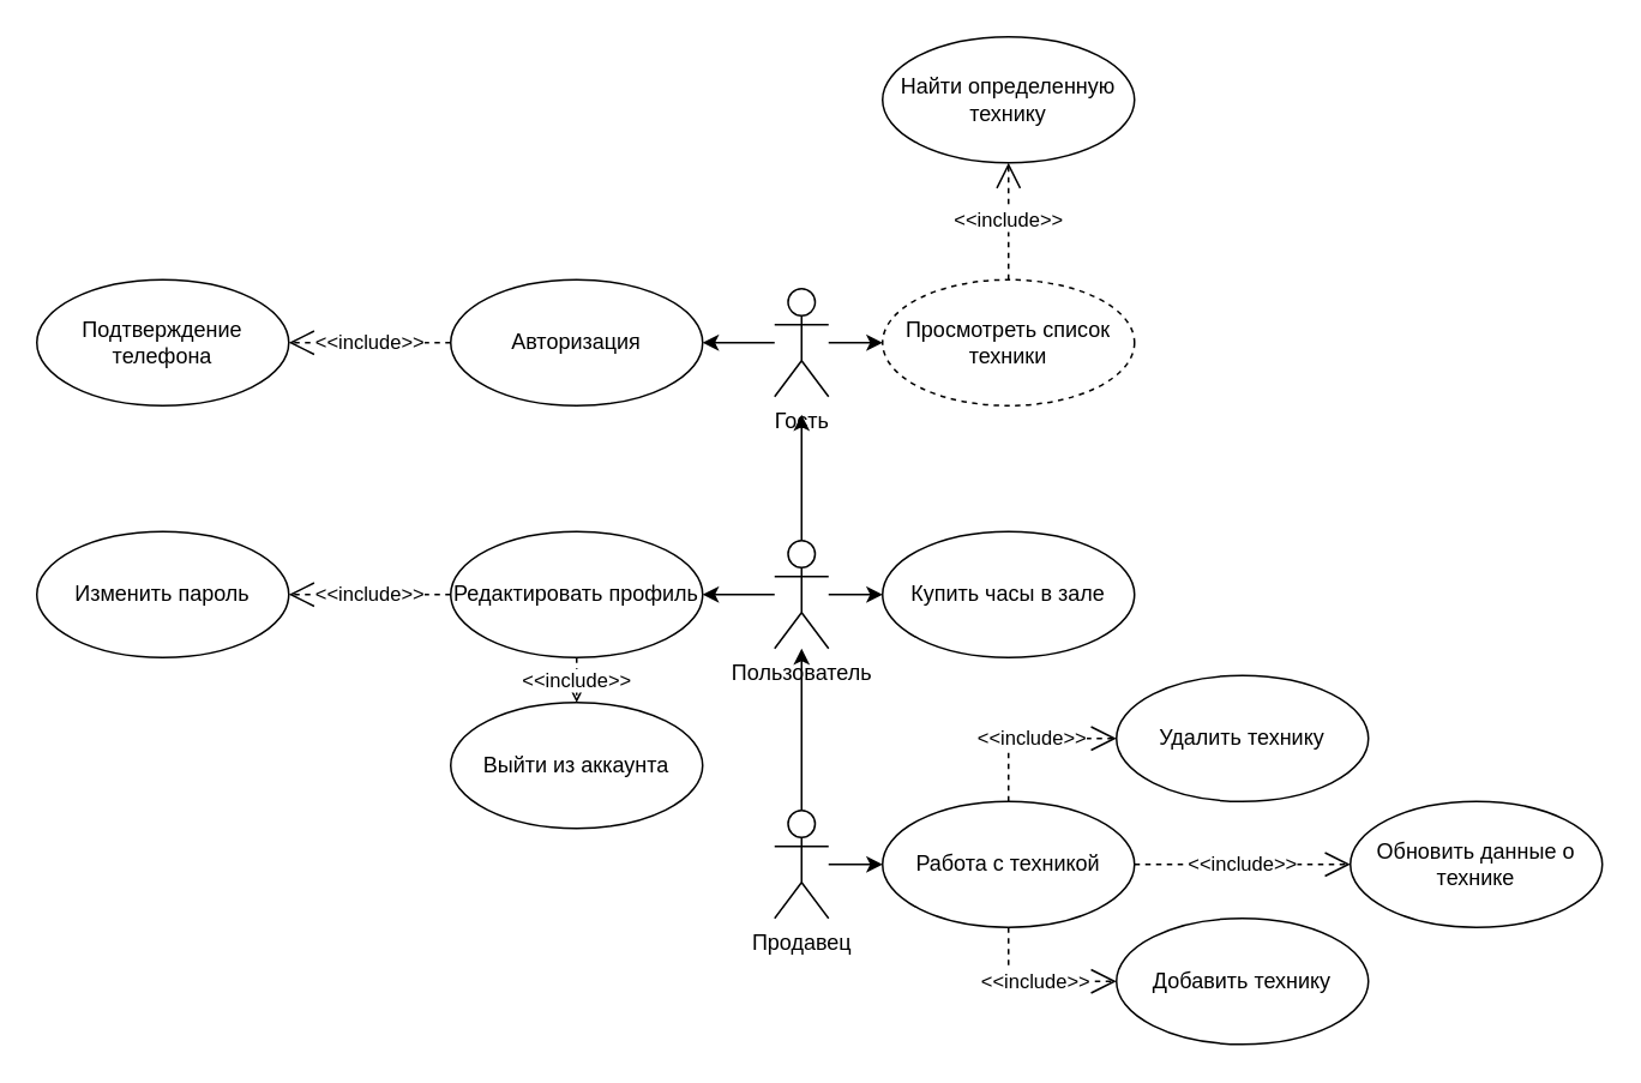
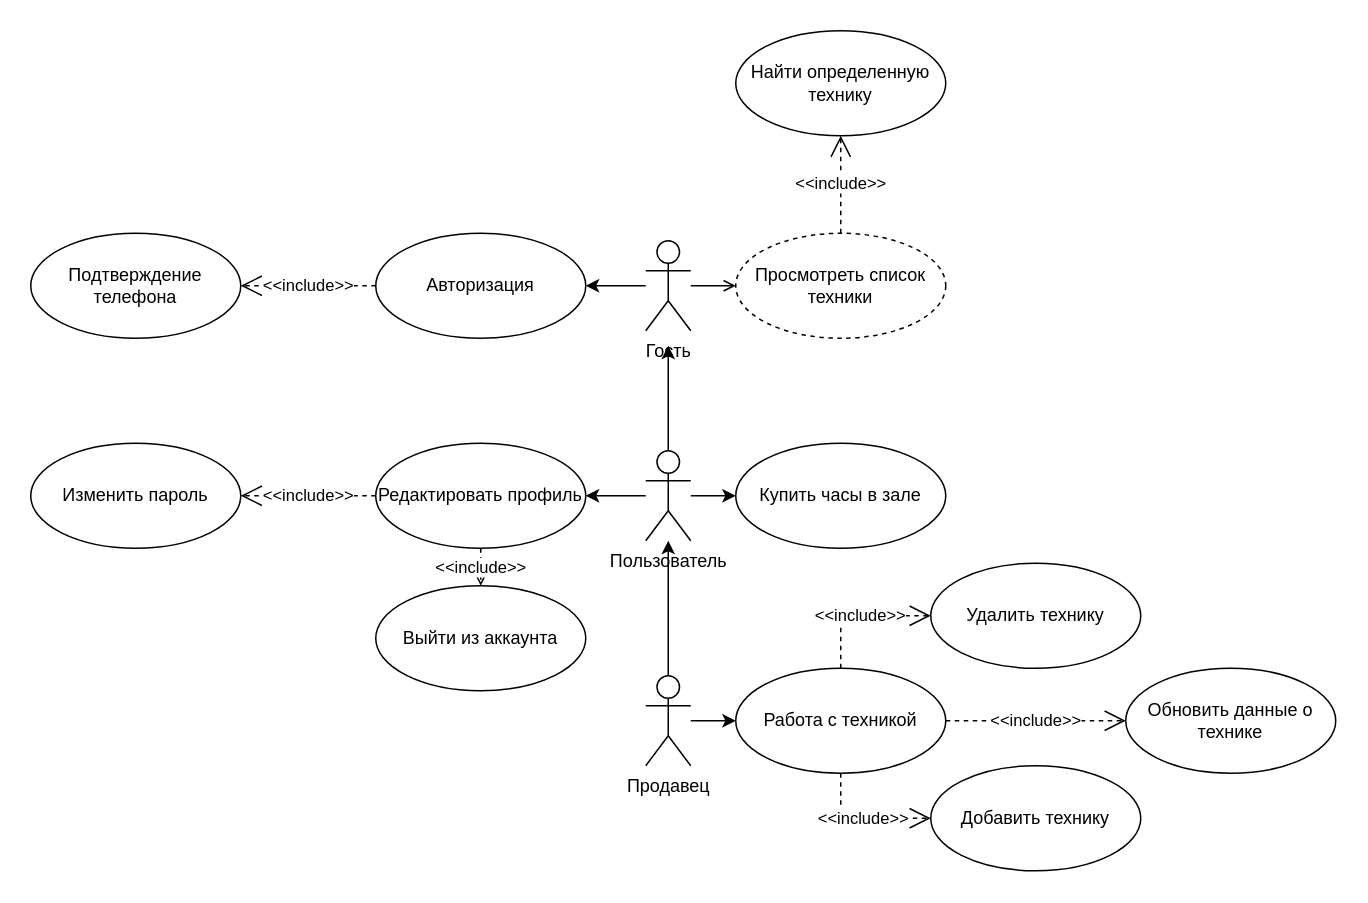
  <mxCell id="0" />
  <mxCell id="1" parent="0" />
  <mxCell id="2" style="edgeStyle=orthogonalEdgeStyle;rounded=0;orthogonalLoop=1;jettySize=auto;html=1;" edge="1" parent="1" source="4" target="12"><mxGeometry relative="1" as="geometry" /></mxCell>
- <mxCell id="3" style="edgeStyle=orthogonalEdgeStyle;rounded=0;orthogonalLoop=1;jettySize=auto;html=1;" edge="1" parent="1" source="4" target="20"><mxGeometry relative="1" as="geometry" /></mxCell>
+ <mxCell id="3" style="edgeStyle=orthogonalEdgeStyle;rounded=0;orthogonalLoop=1;jettySize=auto;html=1;endArrow=open;" edge="1" parent="1" source="4" target="20"><mxGeometry relative="1" as="geometry" /></mxCell>
  <mxCell id="4" value="Гость&lt;br&gt;" style="shape=umlActor;verticalLabelPosition=bottom;verticalAlign=top;html=1;" vertex="1" parent="1"><mxGeometry x="430" y="160" width="30" height="60" as="geometry" /></mxCell>
  <mxCell id="5" style="edgeStyle=orthogonalEdgeStyle;rounded=0;orthogonalLoop=1;jettySize=auto;html=1;" edge="1" parent="1" source="8" target="15"><mxGeometry relative="1" as="geometry" /></mxCell>
  <mxCell id="6" style="edgeStyle=orthogonalEdgeStyle;rounded=0;orthogonalLoop=1;jettySize=auto;html=1;" edge="1" parent="1" source="8" target="23"><mxGeometry relative="1" as="geometry" /></mxCell>
  <mxCell id="7" style="edgeStyle=orthogonalEdgeStyle;rounded=0;orthogonalLoop=1;jettySize=auto;html=1;" edge="1" parent="1" source="8"><mxGeometry relative="1" as="geometry"><mxPoint x="445" y="230" as="targetPoint" /></mxGeometry></mxCell>
  <mxCell id="8" value="Пользователь" style="shape=umlActor;verticalLabelPosition=bottom;verticalAlign=top;html=1;" vertex="1" parent="1"><mxGeometry x="430" y="300" width="30" height="60" as="geometry" /></mxCell>
  <mxCell id="9" style="edgeStyle=orthogonalEdgeStyle;rounded=0;orthogonalLoop=1;jettySize=auto;html=1;" edge="1" parent="1" source="11" target="24"><mxGeometry relative="1" as="geometry" /></mxCell>
  <mxCell id="10" style="edgeStyle=orthogonalEdgeStyle;rounded=0;orthogonalLoop=1;jettySize=auto;html=1;" edge="1" parent="1" source="11" target="8"><mxGeometry relative="1" as="geometry" /></mxCell>
  <mxCell id="11" value="Продавец" style="shape=umlActor;verticalLabelPosition=bottom;verticalAlign=top;html=1;" vertex="1" parent="1"><mxGeometry x="430" y="450" width="30" height="60" as="geometry" /></mxCell>
  <mxCell id="12" value="Авторизация" style="ellipse;whiteSpace=wrap;html=1;" vertex="1" parent="1"><mxGeometry x="250" y="155" width="140" height="70" as="geometry" /></mxCell>
  <mxCell id="13" value="Подтверждение телефона" style="ellipse;whiteSpace=wrap;html=1;" vertex="1" parent="1"><mxGeometry x="20" y="155" width="140" height="70" as="geometry" /></mxCell>
  <mxCell id="14" value="&amp;lt;&amp;lt;include&amp;gt;&amp;gt;" style="endArrow=open;endSize=12;dashed=1;html=1;rounded=0;edgeStyle=orthogonalEdgeStyle;entryX=1;entryY=0.5;entryDx=0;entryDy=0;exitX=0;exitY=0.5;exitDx=0;exitDy=0;" edge="1" parent="1" source="12" target="13"><mxGeometry width="160" relative="1" as="geometry"><mxPoint x="180" y="100" as="sourcePoint" /><mxPoint x="340" y="100" as="targetPoint" /></mxGeometry></mxCell>
  <mxCell id="15" value="Редактировать профиль" style="ellipse;whiteSpace=wrap;html=1;" vertex="1" parent="1"><mxGeometry x="250" y="295" width="140" height="70" as="geometry" /></mxCell>
  <mxCell id="16" value="Изменить пароль" style="ellipse;whiteSpace=wrap;html=1;" vertex="1" parent="1"><mxGeometry x="20" y="295" width="140" height="70" as="geometry" /></mxCell>
  <mxCell id="17" value="&amp;lt;&amp;lt;include&amp;gt;&amp;gt;" style="endArrow=open;endSize=12;dashed=1;html=1;rounded=0;edgeStyle=orthogonalEdgeStyle;entryX=1;entryY=0.5;entryDx=0;entryDy=0;exitX=0;exitY=0.5;exitDx=0;exitDy=0;" edge="1" parent="1" source="15" target="16"><mxGeometry width="160" relative="1" as="geometry"><mxPoint x="240" y="330" as="sourcePoint" /><mxPoint x="180" y="329" as="targetPoint" /></mxGeometry></mxCell>
  <mxCell id="18" value="Выйти из аккаунта" style="ellipse;whiteSpace=wrap;html=1;" vertex="1" parent="1"><mxGeometry x="250" y="390" width="140" height="70" as="geometry" /></mxCell>
  <mxCell id="19" value="&amp;lt;&amp;lt;include&amp;gt;&amp;gt;" style="endArrow=open;endSize=12;dashed=1;html=1;rounded=0;edgeStyle=orthogonalEdgeStyle;entryX=0.5;entryY=0;entryDx=0;entryDy=0;exitX=0.5;exitY=1;exitDx=0;exitDy=0;" edge="1" parent="1" source="15" target="18"><mxGeometry width="160" relative="1" as="geometry"><mxPoint x="260" y="340" as="sourcePoint" /><mxPoint x="170" y="340" as="targetPoint" /></mxGeometry></mxCell>
  <mxCell id="20" value="Просмотреть список техники" style="ellipse;whiteSpace=wrap;html=1;dashed=1;" vertex="1" parent="1"><mxGeometry x="490" y="155" width="140" height="70" as="geometry" /></mxCell>
  <mxCell id="21" value="&amp;lt;&amp;lt;include&amp;gt;&amp;gt;" style="endArrow=open;endSize=12;dashed=1;html=1;rounded=0;edgeStyle=orthogonalEdgeStyle;exitX=0.5;exitY=0;exitDx=0;exitDy=0;entryX=0.5;entryY=1;entryDx=0;entryDy=0;" edge="1" parent="1" source="20" target="22"><mxGeometry width="160" relative="1" as="geometry"><mxPoint x="540" y="110" as="sourcePoint" /><mxPoint x="560" y="100" as="targetPoint" /></mxGeometry></mxCell>
  <mxCell id="22" value="Найти определенную технику" style="ellipse;whiteSpace=wrap;html=1;" vertex="1" parent="1"><mxGeometry x="490" y="20" width="140" height="70" as="geometry" /></mxCell>
  <mxCell id="23" value="Купить часы в зале" style="ellipse;whiteSpace=wrap;html=1;" vertex="1" parent="1"><mxGeometry x="490" y="295" width="140" height="70" as="geometry" /></mxCell>
  <mxCell id="24" value="Работа с техникой" style="ellipse;whiteSpace=wrap;html=1;" vertex="1" parent="1"><mxGeometry x="490" y="445" width="140" height="70" as="geometry" /></mxCell>
  <mxCell id="25" value="Удалить технику" style="ellipse;whiteSpace=wrap;html=1;" vertex="1" parent="1"><mxGeometry x="620" y="375" width="140" height="70" as="geometry" /></mxCell>
  <mxCell id="26" value="Добавить технику" style="ellipse;whiteSpace=wrap;html=1;" vertex="1" parent="1"><mxGeometry x="620" y="510" width="140" height="70" as="geometry" /></mxCell>
  <mxCell id="27" value="Обновить данные о технике" style="ellipse;whiteSpace=wrap;html=1;" vertex="1" parent="1"><mxGeometry x="750" y="445" width="140" height="70" as="geometry" /></mxCell>
  <mxCell id="28" value="&amp;lt;&amp;lt;include&amp;gt;&amp;gt;" style="endArrow=open;endSize=12;dashed=1;html=1;rounded=0;edgeStyle=orthogonalEdgeStyle;entryX=0;entryY=0.5;entryDx=0;entryDy=0;exitX=1;exitY=0.5;exitDx=0;exitDy=0;" edge="1" parent="1" source="24" target="27"><mxGeometry width="160" relative="1" as="geometry"><mxPoint x="260" y="340" as="sourcePoint" /><mxPoint x="170" y="340" as="targetPoint" /></mxGeometry></mxCell>
  <mxCell id="29" value="&amp;lt;&amp;lt;include&amp;gt;&amp;gt;" style="endArrow=open;endSize=12;dashed=1;html=1;rounded=0;edgeStyle=orthogonalEdgeStyle;entryX=0;entryY=0.5;entryDx=0;entryDy=0;exitX=0.5;exitY=1;exitDx=0;exitDy=0;" edge="1" parent="1" source="24" target="26"><mxGeometry width="160" relative="1" as="geometry"><mxPoint x="640" y="490" as="sourcePoint" /><mxPoint x="760" y="490" as="targetPoint" /></mxGeometry></mxCell>
  <mxCell id="30" value="&amp;lt;&amp;lt;include&amp;gt;&amp;gt;" style="endArrow=open;endSize=12;dashed=1;html=1;rounded=0;edgeStyle=orthogonalEdgeStyle;entryX=0;entryY=0.5;entryDx=0;entryDy=0;exitX=0.5;exitY=0;exitDx=0;exitDy=0;" edge="1" parent="1" source="24" target="25"><mxGeometry width="160" relative="1" as="geometry"><mxPoint x="650" y="500" as="sourcePoint" /><mxPoint x="770" y="500" as="targetPoint" /></mxGeometry></mxCell>
